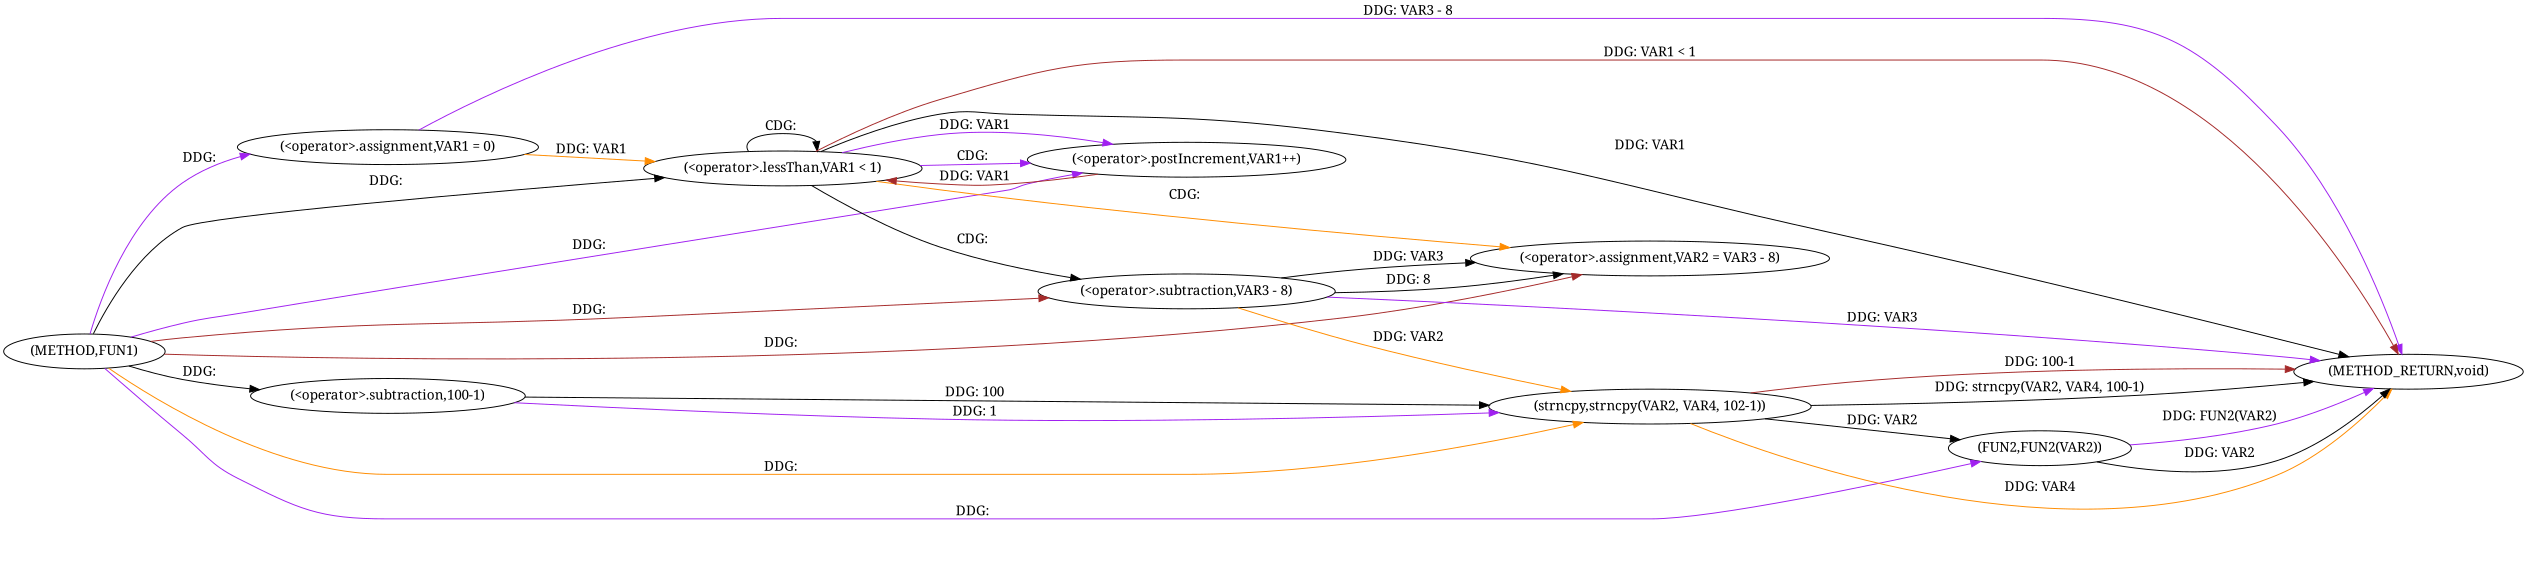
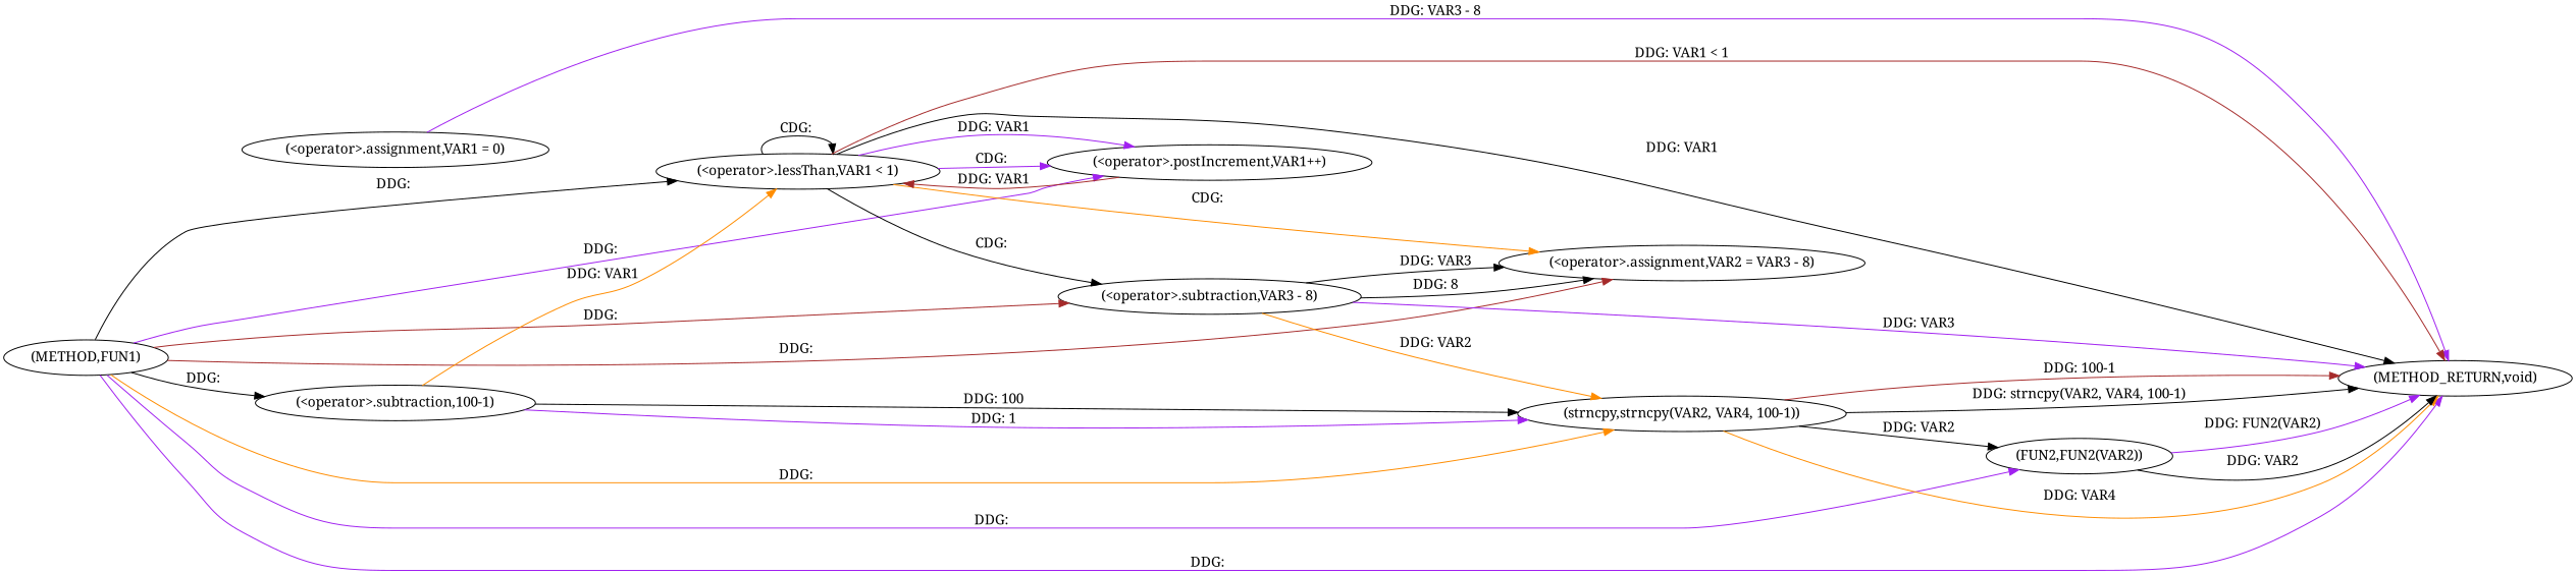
  digraph {
    fontname="Noto Serif"
    rankdir=LR
    node [fontname="Noto Serif"]
    edge [color=black fontname="Noto Serif"]
    n1 [label="(METHOD,FUN1)"]
    n2 [label="(<operator>.assignment,VAR1 = 0)"]
    n3 [label="(<operator>.lessThan,VAR1 < 1)"]
    n4 [label="(<operator>.postIncrement,VAR1++)"]
    n5 [label="(<operator>.assignment,VAR2 = VAR3 - 8)"]
    n6 [label="(<operator>.subtraction,VAR3 - 8)"]
-   n7 [label="(strncpy,strncpy(VAR2, VAR4, 102-1))"]
+   n7 [label="(strncpy,strncpy(VAR2, VAR4, 100-1))"]
    n8 [label="(<operator>.subtraction,100-1)"]
    n9 [label="(FUN2,FUN2(VAR2))"]
    n10 [label="(METHOD_RETURN,void)"]
-   n1 -> n2 [color=purple label="DDG: "]
+   n1 -> n10 [color=purple label="DDG: "]
    n1 -> n3 [label="DDG: "]
    n1 -> n4 [color=purple label="DDG: "]
    n1 -> n5 [color=brown label="DDG: "]
    n1 -> n6 [color=brown label="DDG: "]
    n1 -> n7 [color=darkorange label="DDG: "]
    n1 -> n8 [label="DDG: "]
    n1 -> n9 [color=purple label="DDG: "]
-   n2 -> n3 [color=darkorange label="DDG: VAR1"]
+   n8 -> n3 [color=darkorange label="DDG: VAR1"]
    n2 -> n10 [color=purple label="DDG: VAR3 - 8"]
    n3 -> n3 [label="CDG: "]
    n3 -> n4 [color=purple label="DDG: VAR1"]
    n3 -> n4 [color=purple label="CDG: "]
    n3 -> n5 [color=darkorange label="CDG: "]
    n3 -> n6 [label="CDG: "]
    n3 -> n10 [label="DDG: VAR1"]
    n3 -> n10 [color=brown label="DDG: VAR1 < 1"]
    n4 -> n3 [color=brown label="DDG: VAR1"]
    n6 -> n5 [label="DDG: VAR3"]
    n6 -> n5 [label="DDG: 8"]
    n6 -> n7 [color=darkorange label="DDG: VAR2"]
    n6 -> n10 [color=purple label="DDG: VAR3"]
    n7 -> n9 [label="DDG: VAR2"]
    n7 -> n10 [color=brown label="DDG: 100-1"]
    n7 -> n10 [label="DDG: strncpy(VAR2, VAR4, 100-1)"]
    n7 -> n10 [color=darkorange label="DDG: VAR4"]
    n8 -> n7 [label="DDG: 100"]
    n8 -> n7 [color=purple label="DDG: 1"]
    n9 -> n10 [label="DDG: VAR2"]
    n9 -> n10 [color=purple label="DDG: FUN2(VAR2)"]
  }
